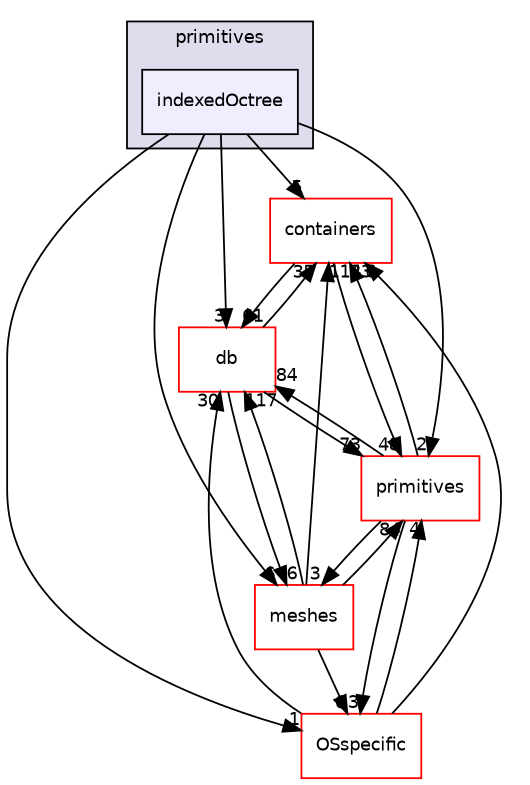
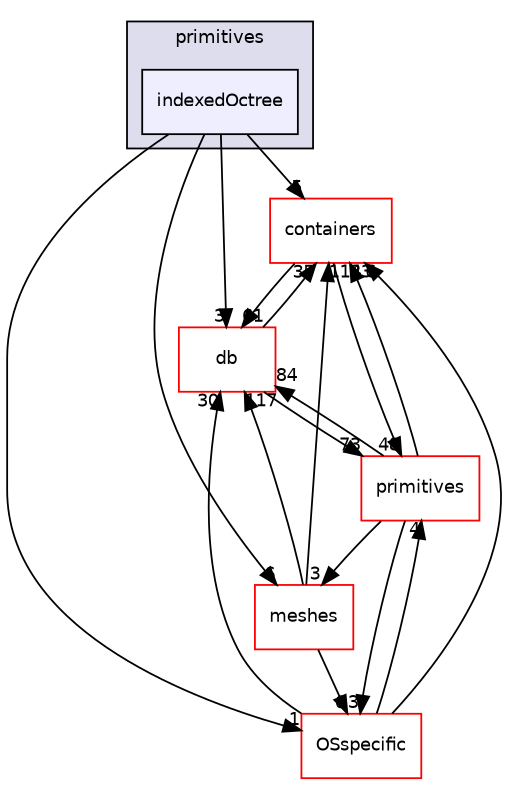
  digraph {
    compound=true
    node [fontname=Helvetica fontsize=10 shape=box color=red]
    edge [headlabel=6 labeldistance=1.5 labelfontname=Helvetica labelfontsize=10]
    n1 [fillcolor="#eeeeff" label=indexedOctree pencolor=black style=filled color=""]
    n2 [label=containers]
    n3 [label=meshes]
    n4 [label=db]
    n5 [label=primitives]
    n6 [label=OSspecific]
    subgraph cluster_1 {
      bgcolor="#ddddee"
      fontname=Helvetica
      fontsize=10
      label=primitives
      pencolor=black
      n1
    }
    n1 -> n2 [headlabel=5]
    n1 -> n3
    n1 -> n4 [headlabel=3]
-   n1 -> n5 [headlabel=2]
    n1 -> n6 [headlabel=1]
    n2 -> n4 [headlabel=61]
    n2 -> n5 [headlabel=48]
    n3 -> n2 [headlabel=114]
    n3 -> n4 [headlabel=117]
-   n3 -> n5 [headlabel=84]
    n3 -> n6
    n4 -> n2 [headlabel=35]
-   n4 -> n3
    n4 -> n5 [headlabel=73]
    n5 -> n2 [headlabel=23]
    n5 -> n3 [headlabel=3]
    n5 -> n4 [headlabel=84]
    n5 -> n6 [headlabel=3]
    n6 -> n2
    n6 -> n4 [headlabel=30]
    n6 -> n5 [headlabel=4]
  }
